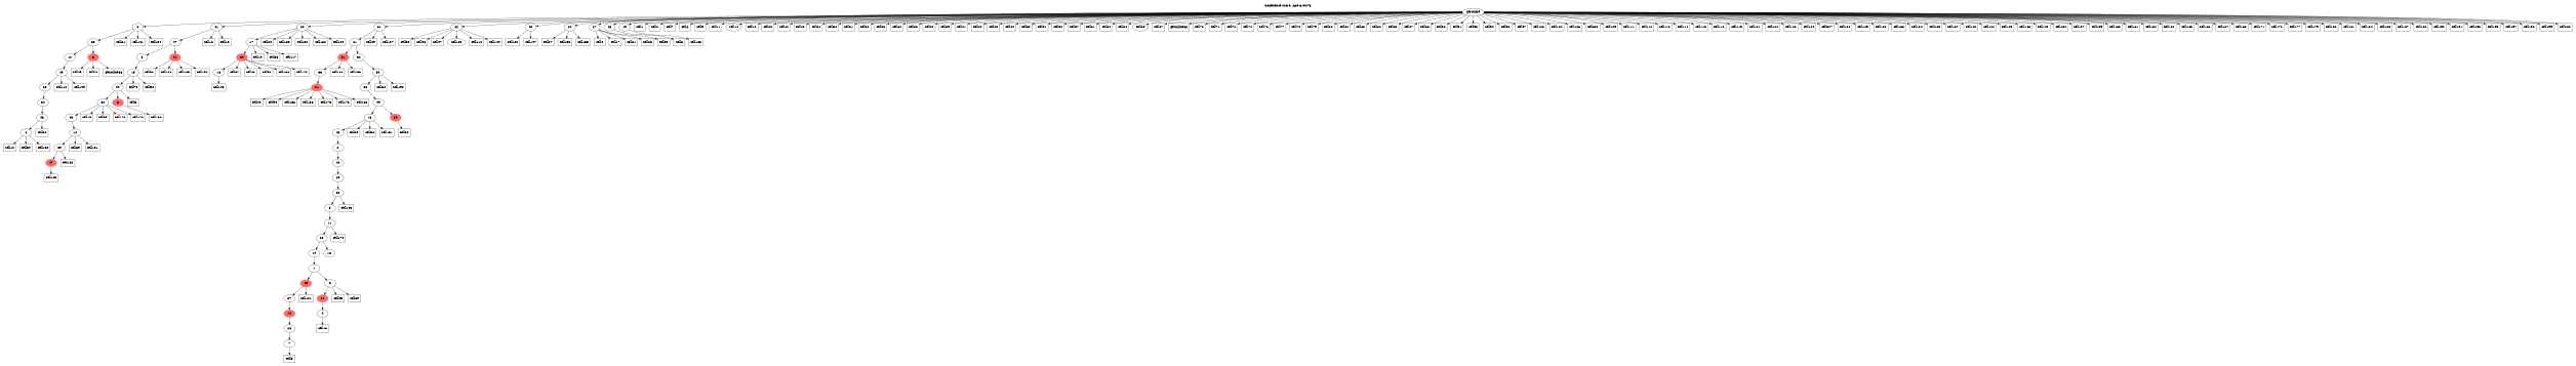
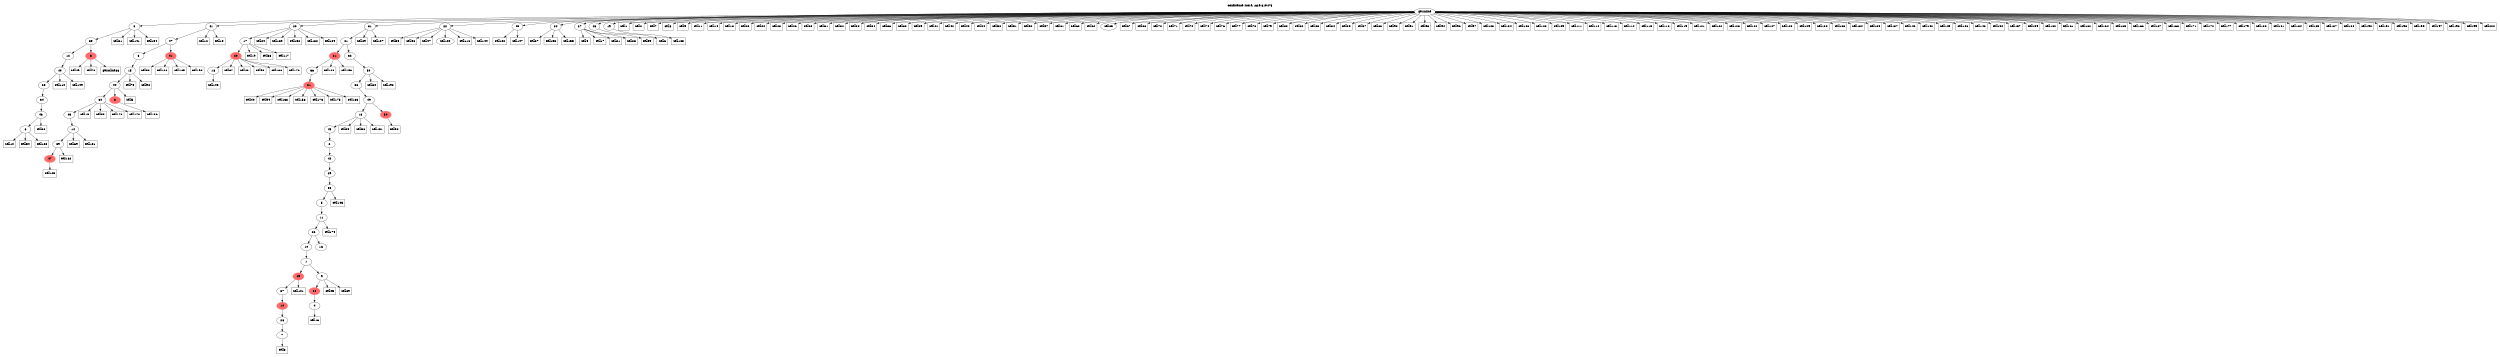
  digraph {
    label="Confidence score: -629.319475"
    labelloc=t
    node [shape=box]
    n1 [label=46 shape=""]
    n2 [label=6 shape=""]
    cell66
    cell10
    cell54
    cell163
    n7 [label=34 shape=""]
    n8 [label=23 shape=""]
    n9 [label=40 shape=""]
    cell110
    cell149
    n12 [label=12 shape=""]
    n13 [label=35 shape=""]
    n14 [color=indianred1 label=3 style=filled shape=""]
    cell49
    cell73
    n17 [label=germline86]
    n18 [label=3 shape=""]
    cell81
    cell141
    cell154
    n22 [label=39 shape=""]
    n23 [color=indianred1 label=47 style=filled shape=""]
    cell132
    cell125
    n26 [label=14 shape=""]
    cell69
    cell131
    n29 [label=43 shape=""]
    n30 [label=30 shape=""]
    cell15
    cell55
    cell176
    cell178
    n35 [label=44 shape=""]
    n36 [color=indianred1 label=8 style=filled shape=""]
    cell5
    cell156
    n39 [label=15 shape=""]
    cell75
    cell92
    n42 [label=8 shape=""]
    n43 [label=47 shape=""]
    n44 [color=indianred1 label=41 style=filled shape=""]
    cell58
    cell126
    cell169
    cell194
    n49 [label=41 shape=""]
    cell12
    cell13
    n52 [color=indianred1 label=20 style=filled shape=""]
    n53 [label=18 shape=""]
    cell37
    cell48
    cell98
    cell136
    cell170
    cell143
    n60 [label=17 shape=""]
    cell19
    cell63
    cell117
    n64 [label=20 shape=""]
    cell24
    cell139
    cell152
    cell182
    cell189
    n70 [label=36 shape=""]
    n71 [color=indianred1 label=21 style=filled shape=""]
    cell40
    cell99
    cell138
    cell158
    cell173
    cell175
    cell186
    n79 [color=indianred1 label=31 style=filled shape=""]
    cell120
    cell196
    n82 [label=28 shape=""]
    n83 [label=7 shape=""]
    cell3
    n85 [color=indianred1 label=10 style=filled shape=""]
    n86 [label=37 shape=""]
    n87 [color=indianred1 label=49 style=filled shape=""]
    cell101
    n89 [color=indianred1 label=38 style=filled shape=""]
    n90 [label=4 shape=""]
    cell16
    n92 [label=9 shape=""]
    cell45
    cell89
    n95 [label=1 shape=""]
    n96 [label=10 shape=""]
    n97 [label=26 shape=""]
    n98 [label=16 shape=""]
    n99 [label=11 shape=""]
    cell174
    n101 [label=5 shape=""]
    n102 [label=33 shape=""]
    cell105
    n104 [label=29 shape=""]
    n105 [label=42 shape=""]
    n106 [label=2 shape=""]
    n107 [label=45 shape=""]
    n108 [label=13 shape=""]
    cell25
    cell56
    cell151
    n112 [label=49 shape=""]
    n113 [color=indianred1 label=50 style=filled shape=""]
    cell53
    n115 [label=38 shape=""]
    n116 [label=50 shape=""]
    cell60
    cell192
    n119 [label=32 shape=""]
    n120 [label=21 shape=""]
    n121 [label=31 shape=""]
    cell29
    cell107
    n124 [label=germline shape=""]
    n125 [label=22 shape=""]
    n126 [label=25 shape=""]
    n127 [label=24 shape=""]
    n128 [label=27 shape=""]
    n129 [label=48 shape=""]
    n130 [label=19 shape=""]
    cell1
    cell2
    cell7
    cell8
    cell9
    cell11
-   cell14 [shape=ellipse]
+   cell14
    cell18
    cell20
    cell22
    cell23
    cell26
    cell30
    cell31
    cell32
    cell33
    cell34
    cell36
    cell38
    cell39
    cell41
    cell42
    cell43
    cell44
    cell50
    cell51
    cell52
    cell57
    cell61
    cell62
    cell64
    cell65 [shape=ellipse]
    cell67
-   cell68 [label=germline68]
+   cell68
    cell70
    cell71
    cell72
    cell74
    cell76
    cell77
    cell78
    cell79
    cell80
    cell82
    cell83
    cell84
    cell85
    cell87
    cell88
    cell90
    cell91
    cell93
    cell94
    cell96
    cell97
    cell103
    cell104
    cell106
-   cell108 [label=cell608]
+   cell108
    cell109
    cell111
    cell112
    cell113
    cell114
    cell115
    cell118
    cell119
    cell121
    cell122
    cell123
    cell124
-   cell127 [label=cell527]
+   cell127
    cell128
    cell129
    cell130
    cell133
    cell134
    cell135
    cell137
    cell140
    cell142
    cell145
    cell146
    cell148
    cell150
    cell157
    cell159
    cell160
    cell161
    cell162
    cell164
    cell165
    cell166
    cell167
    cell168
    cell171
    cell172
    cell177
    cell179
    cell180
    cell181
    cell184
    cell185
    cell187
    cell188
    cell190
    cell191
    cell193
    cell195
    cell197
    cell198
    cell199
    cell200
    cell35
    cell46
    cell47
    cell100 [shape=ellipse]
    cell116
    cell144
    cell102
    cell147
    cell27
    cell153
    cell155
    cell4
    cell17
    cell21
    cell28
    cell59
    cell6
    cell183
    n1 -> n2
    n1 -> cell66
    n2 -> cell10
    n2 -> cell54
    n2 -> cell163
    n7 -> n1
    n8 -> n7
    n9 -> n8
    n9 -> cell110
    n9 -> cell149
    n12 -> n9
    n13 -> n12
    n13 -> n14
    n14 -> cell49
    n14 -> cell73
    n14 -> n17
    n18 -> n13
    n18 -> cell81
    n18 -> cell141
    n18 -> cell154
    n22 -> n23
    n22 -> cell132
    n23 -> cell125
    n26 -> n22
    n26 -> cell69
    n26 -> cell131
    n29 -> n26
    n30 -> n29
    n30 -> cell15
    n30 -> cell55
    n30 -> cell176
    n30 -> cell178
    n35 -> n30
    n35 -> n36
    n35 -> cell5
    n36 -> cell156
    n39 -> n35
    n39 -> cell75
    n39 -> cell92
    n42 -> n39
    n43 -> n42
    n43 -> n44
    n44 -> cell58
    n44 -> cell126
    n44 -> cell169
    n44 -> cell194
    n49 -> n43
    n49 -> cell12
    n49 -> cell13
    n52 -> n53
    n52 -> cell37
    n52 -> cell48
    n52 -> cell98
    n52 -> cell136
    n52 -> cell170
    n53 -> cell143
    n60 -> n52
    n60 -> cell19
    n60 -> cell63
    n60 -> cell117
    n64 -> n60
    n64 -> cell24
    n64 -> cell139
    n64 -> cell152
    n64 -> cell182
    n64 -> cell189
    n70 -> n71
    n71 -> cell40
    n71 -> cell99
    n71 -> cell138
    n71 -> cell158
    n71 -> cell173
    n71 -> cell175
    n71 -> cell186
    n79 -> n70
    n79 -> cell120
    n79 -> cell196
    n82 -> n83
    n83 -> cell3
    n85 -> n82
    n86 -> n85
    n87 -> n86
    n87 -> cell101
    n89 -> n90
    n90 -> cell16
    n92 -> n89
    n92 -> cell45
    n92 -> cell89
    n95 -> n87
    n95 -> n92
    n96 -> n95
    n97 -> n96
    n97 -> n98
    n99 -> n97
    n99 -> cell174
    n101 -> n99
    n102 -> n101
    n102 -> cell105
    n104 -> n102
    n105 -> n104
    n106 -> n105
    n107 -> n106
    n108 -> n107
    n108 -> cell25
    n108 -> cell56
    n108 -> cell151
    n112 -> n108
    n112 -> n113
    n113 -> cell53
    n115 -> n112
    n116 -> n115
    n116 -> cell60
    n116 -> cell192
    n119 -> n116
    n120 -> n79
    n120 -> n119
    n121 -> n120
    n121 -> cell29
    n121 -> cell107
    n124 -> n18
    n124 -> n49
    n124 -> n64
    n124 -> n121
    n124 -> n125
    n124 -> n126
    n124 -> n127
    n124 -> n128
    n124 -> n129
    n124 -> n130
    n124 -> cell1
    n124 -> cell2
    n124 -> cell7
    n124 -> cell8
    n124 -> cell9
    n124 -> cell11
    n124 -> cell14
    n124 -> cell18
    n124 -> cell20
    n124 -> cell22
    n124 -> cell23
    n124 -> cell26
    n124 -> cell30
    n124 -> cell31
    n124 -> cell32
    n124 -> cell33
    n124 -> cell34
    n124 -> cell36
    n124 -> cell38
    n124 -> cell39
    n124 -> cell41
    n124 -> cell42
    n124 -> cell43
    n124 -> cell44
    n124 -> cell50
    n124 -> cell51
    n124 -> cell52
    n124 -> cell57
    n124 -> cell61
    n124 -> cell62
    n124 -> cell64
    n124 -> cell65
    n124 -> cell67
    n124 -> cell68
    n124 -> cell70
    n124 -> cell71
    n124 -> cell72
    n124 -> cell74
    n124 -> cell76
    n124 -> cell77
    n124 -> cell78
    n124 -> cell79
    n124 -> cell80
    n124 -> cell82
    n124 -> cell83
    n124 -> cell84
    n124 -> cell85
    n124 -> cell87
    n124 -> cell88
    n124 -> cell90
    n124 -> cell91
    n124 -> cell93
    n124 -> cell94
    n124 -> cell96
    n124 -> cell97
    n124 -> cell103
    n124 -> cell104
    n124 -> cell106
    n124 -> cell108
    n124 -> cell109
    n124 -> cell111
    n124 -> cell112
    n124 -> cell113
    n124 -> cell114
    n124 -> cell115
    n124 -> cell118
    n124 -> cell119
    n124 -> cell121
    n124 -> cell122
    n124 -> cell123
    n124 -> cell124
    n124 -> cell127
    n124 -> cell128
    n124 -> cell129
    n124 -> cell130
    n124 -> cell133
    n124 -> cell134
    n124 -> cell135
    n124 -> cell137
    n124 -> cell140
    n124 -> cell142
    n124 -> cell145
    n124 -> cell146
    n124 -> cell148
    n124 -> cell150
    n124 -> cell157
    n124 -> cell159
    n124 -> cell160
    n124 -> cell161
    n124 -> cell162
    n124 -> cell164
    n124 -> cell165
    n124 -> cell166
    n124 -> cell167
    n124 -> cell168
    n124 -> cell171
    n124 -> cell172
    n124 -> cell177
    n124 -> cell179
    n124 -> cell180
    n124 -> cell181
    n124 -> cell184
    n124 -> cell185
    n124 -> cell187
    n124 -> cell188
    n124 -> cell190
    n124 -> cell191
    n124 -> cell193
    n124 -> cell195
    n124 -> cell197
    n124 -> cell198
    n124 -> cell199
    n124 -> cell200
    n125 -> cell35
    n125 -> cell46
    n125 -> cell47
    n125 -> cell100
    n125 -> cell116
    n125 -> cell144
    n126 -> cell102
    n126 -> cell147
    n127 -> cell27
    n127 -> cell153
    n127 -> cell155
    n128 -> cell4
    n128 -> cell17
    n128 -> cell21
    n128 -> cell28
    n128 -> cell59
    n129 -> cell6
    n130 -> cell183
  }
